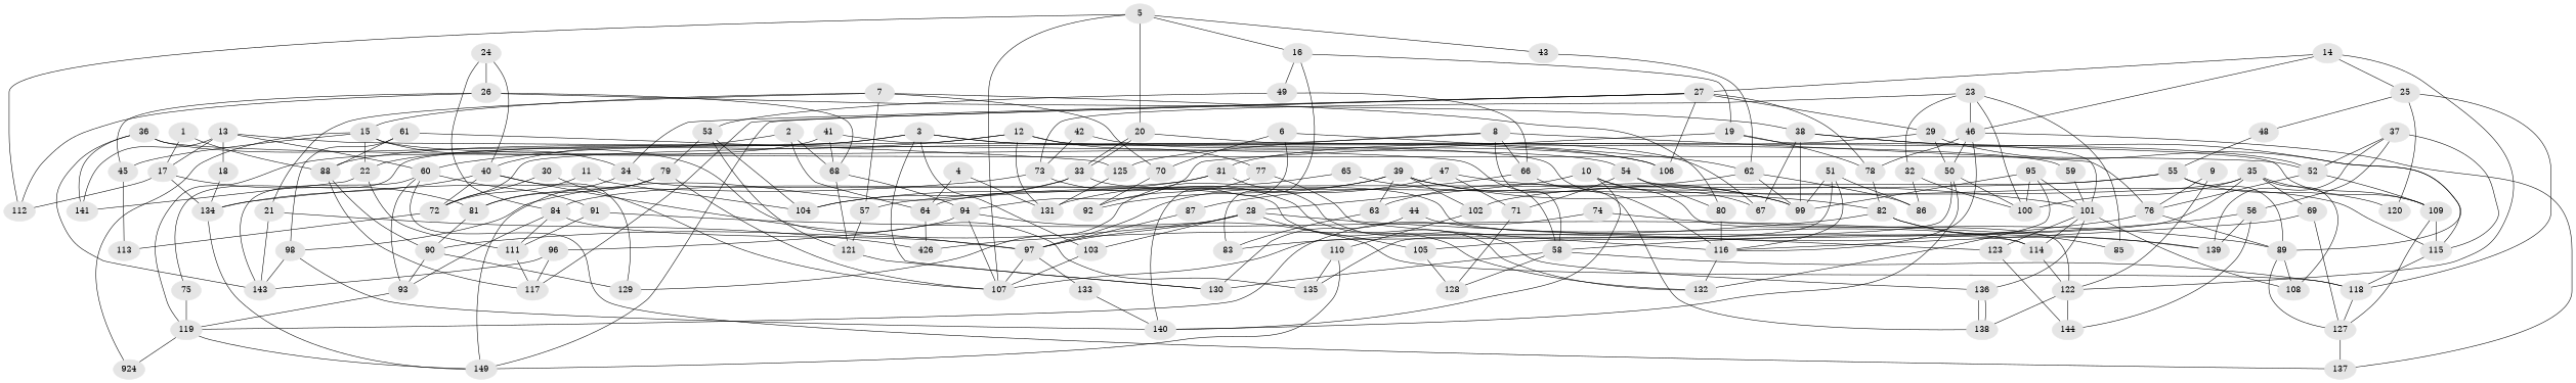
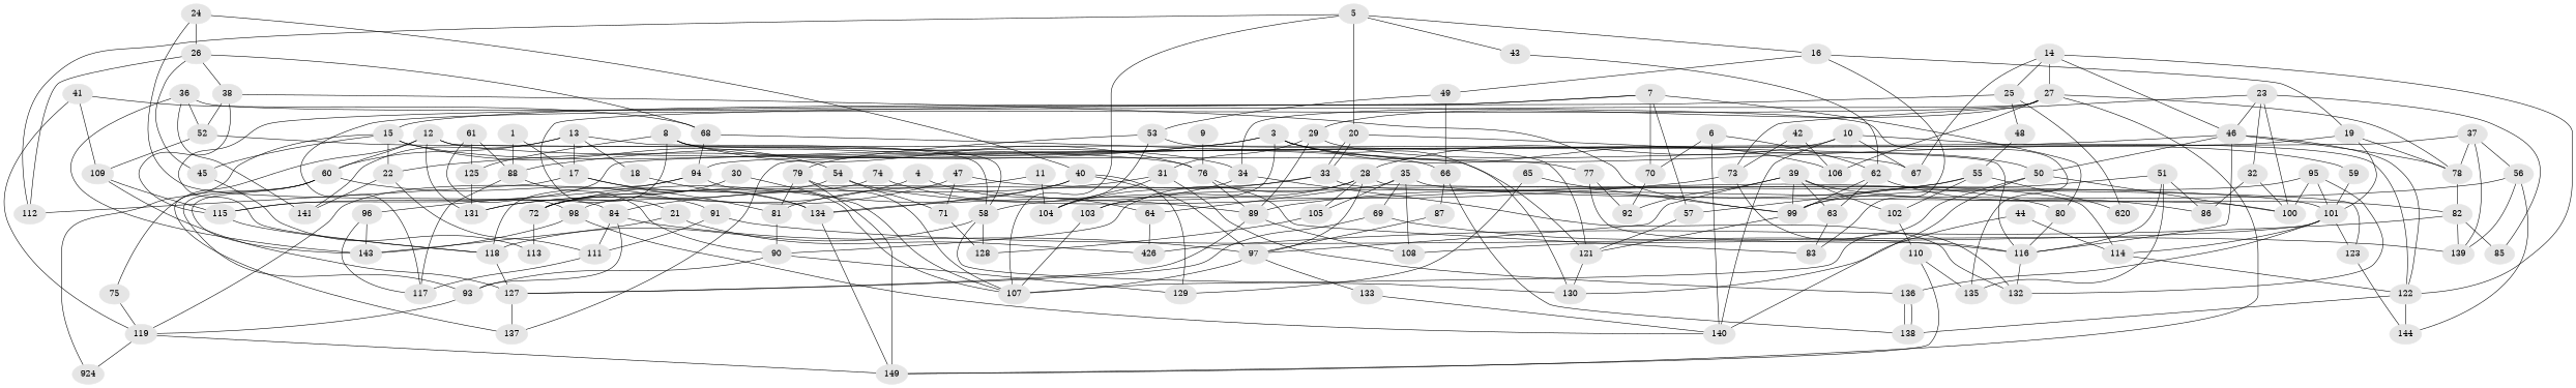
  graph {
    node [color=gray90 style=filled]
    1
    17
    88
    112
    81
    134
    117
    90
-   2
    40
    64
    68
    72
    97
    129
    n16 [label=426]
    94
    121
    3
    22
    59
    103
    106
    130
    141
    111
    101
    107
    4
    131
    5
    16
    20
    43
    19
    49
    83
    67
    33
    62
    6
    70
    140
    86
    99
    63
    92
    7
    15
    21
    57
    80
    34
    45
    54
    n56 [label=924]
    143
    116
    8
    58
    66
    76
    125
    118
    128
    87
    138
    113
    89
    9
    122
    144
    10
    28
    105
    123
    11
    104
    12
    60
    75
    77
    137
    91
    93
    119
    132
    13
    18
    14
    25
    27
    46
    48
-   120
+   120 [label=620]
    78
    29
    n98 [label=149]
    50
    115
    71
    53
    82
    96
    136
    114
    108
    98
    23
    32
    73
    85
    100
    51
    135
    24
    26
    84
    38
    55
    127
    52
    31
    133
    30
    35
    69
    109
    36
    37
    56
    139
    39
    102
    110
    41
    42
    44
    47
    79
    61
    65
    74
    95
    1 -- 17
    1 -- 88
    17 -- 112
    17 -- 81
    17 -- 134
    88 -- 117
    88 -- 90
    81 -- 90
    134 -- n98
    90 -- 129
    90 -- 93
-   2 -- 40
-   2 -- 64
-   2 -- 68
    40 -- 134
    40 -- 72
    40 -- 97
    40 -- 129
    64 -- n16
    68 -- 94
    68 -- 121
    72 -- 113
    97 -- 107
    97 -- 133
    94 -- 107
    94 -- 118
    94 -- 96
    121 -- 130
    3 -- 88
    3 -- 22
    3 -- 59
    3 -- 103
    3 -- 106
    3 -- 130
    22 -- 141
    22 -- 111
    59 -- 101
    103 -- 107
    111 -- 117
    101 -- 123
    101 -- 136
    101 -- 114
    101 -- 108
    4 -- 64
    4 -- 131
    5 -- 112
    5 -- 107
    5 -- 16
    5 -- 20
    5 -- 43
    16 -- 19
    16 -- 49
    16 -- 83
    20 -- 67
    20 -- 33
    20 -- 33
    43 -- 62
    19 -- 94
    19 -- 101
    19 -- 78
    49 -- 66
    49 -- 53
    33 -- 104
    33 -- 114
    33 -- 98
    62 -- 86
    62 -- 99
    62 -- 63
    6 -- 62
    6 -- 70
    6 -- 140
    70 -- 92
+   99 -- 121
    63 -- 83
    7 -- 70
    7 -- 15
    7 -- 21
    7 -- 57
    7 -- 80
    15 -- 22
    15 -- 34
    15 -- 45
    15 -- 54
    15 -- n56
    21 -- n16
    21 -- 143
    57 -- 121
    80 -- 116
    34 -- 81
    34 -- 132
    45 -- 113
    54 -- 80
    54 -- 115
    54 -- 71
    116 -- 132
    8 -- 72
    8 -- 58
    8 -- 66
    8 -- 76
    8 -- 125
    58 -- 130
    58 -- 118
    58 -- 128
    66 -- 87
    66 -- 138
    76 -- 83
    76 -- 89
    125 -- 131
    118 -- 127
    87 -- 97
    89 -- 108
    89 -- 127
    9 -- 76
-   9 -- 122
+   46 -- 122
    122 -- 138
    122 -- 144
    10 -- 67
    10 -- 140
    10 -- 122
    10 -- 28
    28 -- 90
    28 -- 97
    28 -- 103
    28 -- 105
    28 -- 123
    105 -- 128
    123 -- 144
    11 -- 72
    11 -- 104
    12 -- 131
    12 -- 116
    12 -- 60
    12 -- 75
    12 -- 77
    60 -- 143
    60 -- 137
    60 -- 91
    60 -- 93
    75 -- 119
    77 -- 92
    77 -- 116
    91 -- 111
    91 -- 139
    93 -- 119
    119 -- n56
    119 -- n98
    13 -- 17
    13 -- 141
    13 -- 58
    13 -- 60
    13 -- 18
    18 -- 134
-   38 -- 67
+   14 -- 67
    14 -- 122
    14 -- 25
    14 -- 27
    14 -- 46
    25 -- 118
    25 -- 48
    25 -- 120
    27 -- 117
    27 -- 106
    27 -- 34
    27 -- 78
    27 -- 29
    27 -- n98
    46 -- 116
    46 -- 137
    46 -- 78
    46 -- 50
    48 -- 55
    78 -- 82
    29 -- 89
    29 -- 50
    29 -- 31
    50 -- 107
    50 -- 140
    50 -- 100
    115 -- 118
    71 -- 128
    53 -- 121
    53 -- 104
    53 -- 79
    82 -- n16
    82 -- 85
    82 -- 139
    96 -- 117
    96 -- 143
    136 -- 138
    136 -- 138
    114 -- 122
    98 -- 140
    98 -- 143
    23 -- 46
    23 -- 32
    23 -- 73
    23 -- 85
    23 -- 100
    32 -- 86
    32 -- 100
    73 -- 134
    73 -- 132
    51 -- 86
    51 -- 99
    51 -- 116
    51 -- 135
    24 -- 40
    24 -- 26
    24 -- 84
    26 -- 112
    26 -- 68
    26 -- 45
    26 -- 38
    84 -- 97
    84 -- 111
    84 -- 93
    38 -- 99
    38 -- 115
    38 -- 52
    55 -- 57
    55 -- 89
    55 -- 120
    55 -- 102
    127 -- 137
    52 -- 76
    52 -- 109
    31 -- 104
    31 -- 136
    31 -- 84
    133 -- 140
    30 -- 72
    30 -- 107
    35 -- 64
    35 -- 105
    35 -- 108
    35 -- 100
    35 -- 69
-   35 -- 109
    69 -- 116
    69 -- 127
    109 -- 115
    109 -- 127
    36 -- 141
    36 -- 143
    36 -- 135
    36 -- 52
    37 -- 115
-   37 -- 52
+   37 -- 78
    37 -- 56
    37 -- 139
    56 -- 58
    56 -- 144
    56 -- 139
    39 -- 97
    39 -- 99
    39 -- 63
    39 -- 92
    39 -- 82
    39 -- 102
    102 -- 110
    110 -- n98
    110 -- 135
    41 -- 68
    41 -- 119
    41 -- 109
    42 -- 106
    42 -- 73
    44 -- 130
    44 -- 114
    47 -- 101
    47 -- 131
    47 -- 71
    79 -- 81
    79 -- 107
    79 -- n98
    61 -- 88
    61 -- 125
    61 -- 98
    65 -- 129
    65 -- 99
    74 -- 89
    74 -- 119
    95 -- 101
    95 -- 99
    95 -- 132
    95 -- 100
  }
